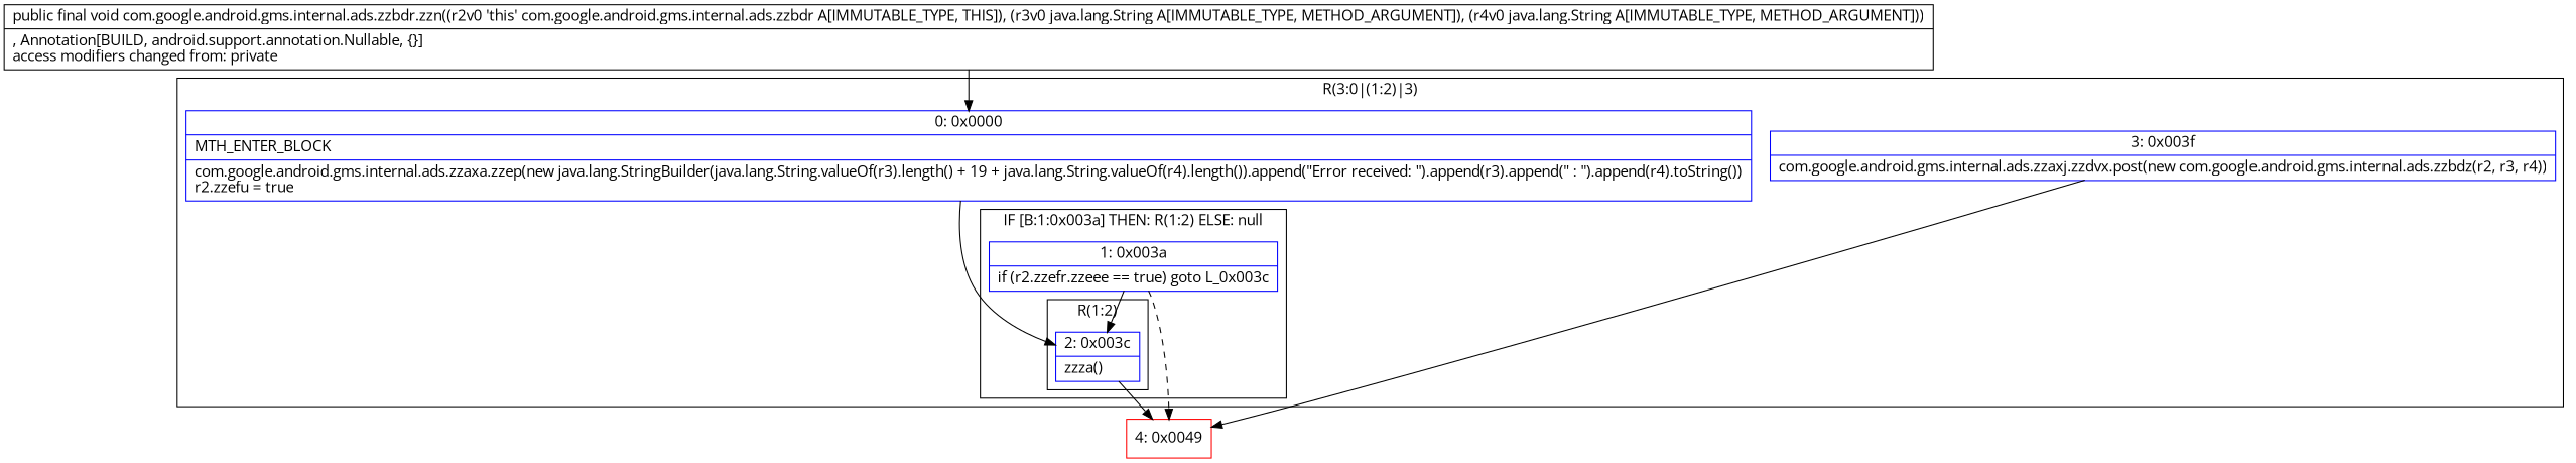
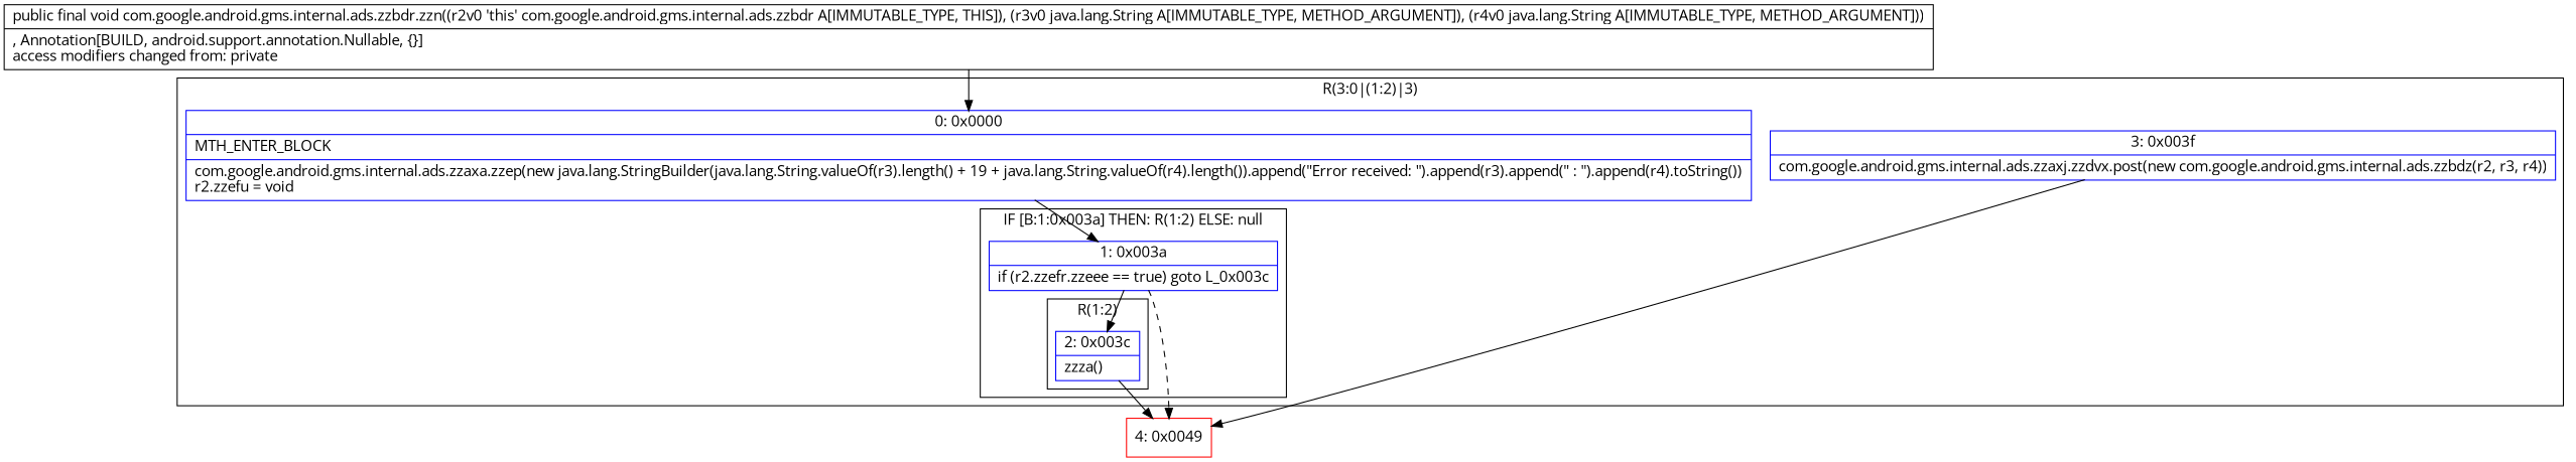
  digraph {
    fontname="Open Sans"
    node [color=blue fontname="Open Sans" shape=record]
    edge [fontname="Open Sans"]
    n1 [label="{2\:\ 0x003c|zzza()\l}"]
    n2 [label="{1\:\ 0x003a|if (r2.zzefr.zzeee == true) goto L_0x003c\l}"]
-   n3 [label="{0\:\ 0x0000|MTH_ENTER_BLOCK\l|com.google.android.gms.internal.ads.zzaxa.zzep(new java.lang.StringBuilder(java.lang.String.valueOf(r3).length() + 19 + java.lang.String.valueOf(r4).length()).append(\"Error received: \").append(r3).append(\" : \").append(r4).toString())\lr2.zzefu = true\l}"]
+   n3 [label="{0\:\ 0x0000|MTH_ENTER_BLOCK\l|com.google.android.gms.internal.ads.zzaxa.zzep(new java.lang.StringBuilder(java.lang.String.valueOf(r3).length() + 19 + java.lang.String.valueOf(r4).length()).append(\"Error received: \").append(r3).append(\" : \").append(r4).toString())\lr2.zzefu = void\l}"]
    n4 [label="{3\:\ 0x003f|com.google.android.gms.internal.ads.zzaxj.zzdvx.post(new com.google.android.gms.internal.ads.zzbdz(r2, r3, r4))\l}"]
    n5 [color=red label="{4\:\ 0x0049}"]
    n6 [label="{public final void com.google.android.gms.internal.ads.zzbdr.zzn((r2v0 'this' com.google.android.gms.internal.ads.zzbdr A[IMMUTABLE_TYPE, THIS]), (r3v0 java.lang.String A[IMMUTABLE_TYPE, METHOD_ARGUMENT]), (r4v0 java.lang.String A[IMMUTABLE_TYPE, METHOD_ARGUMENT]))  | , Annotation[BUILD, android.support.annotation.Nullable, \{\}]\laccess modifiers changed from: private\l}" color=""]
    subgraph cluster_1 {
      label="R(3:0|(1:2)|3)"
      n3
      n4
      subgraph cluster_2 {
        label="IF [B:1:0x003a] THEN: R(1:2) ELSE: null"
        n2
        subgraph cluster_3 {
          label="R(1:2)"
          n1
        }
      }
    }
    n1 -> n5
    n2 -> n1
    n2 -> n5 [style=dashed]
-   n3 -> n1
+   n3 -> n2
    n4 -> n5
    n6 -> n3
  }
